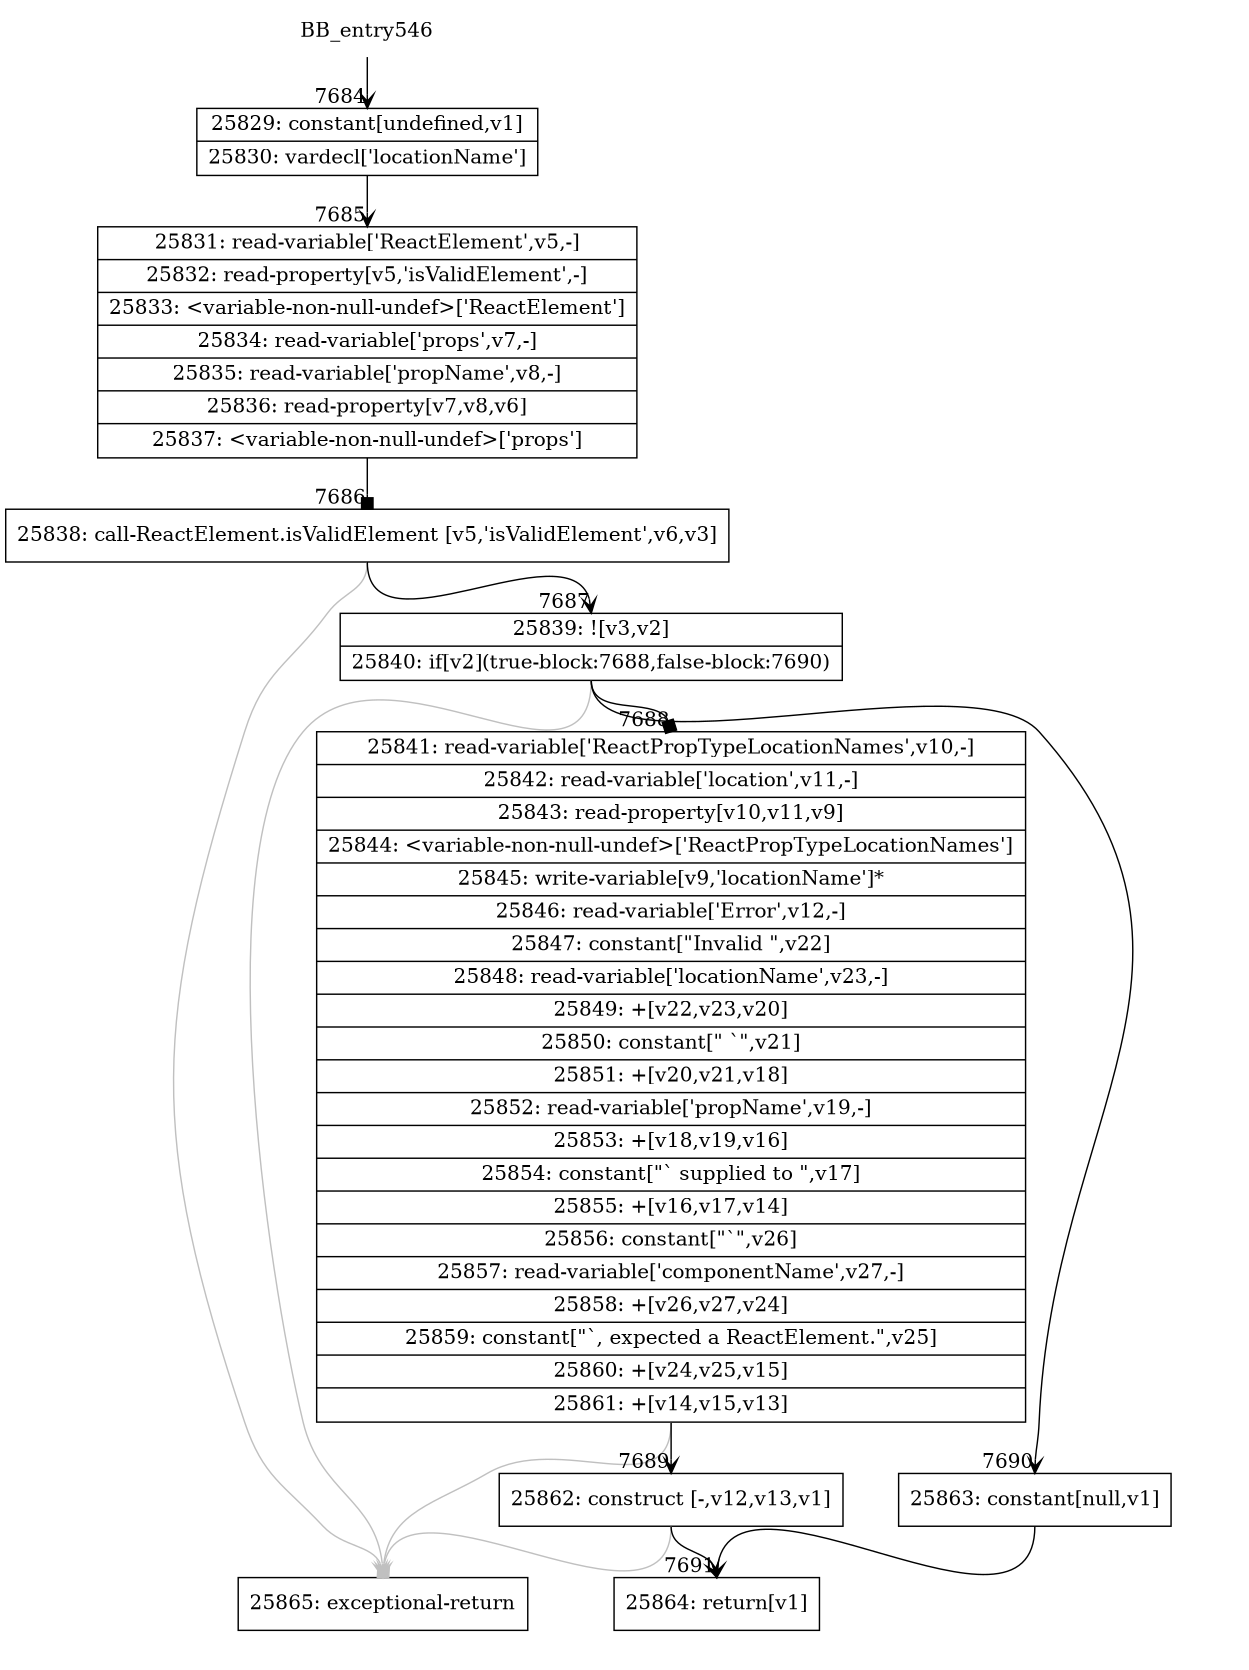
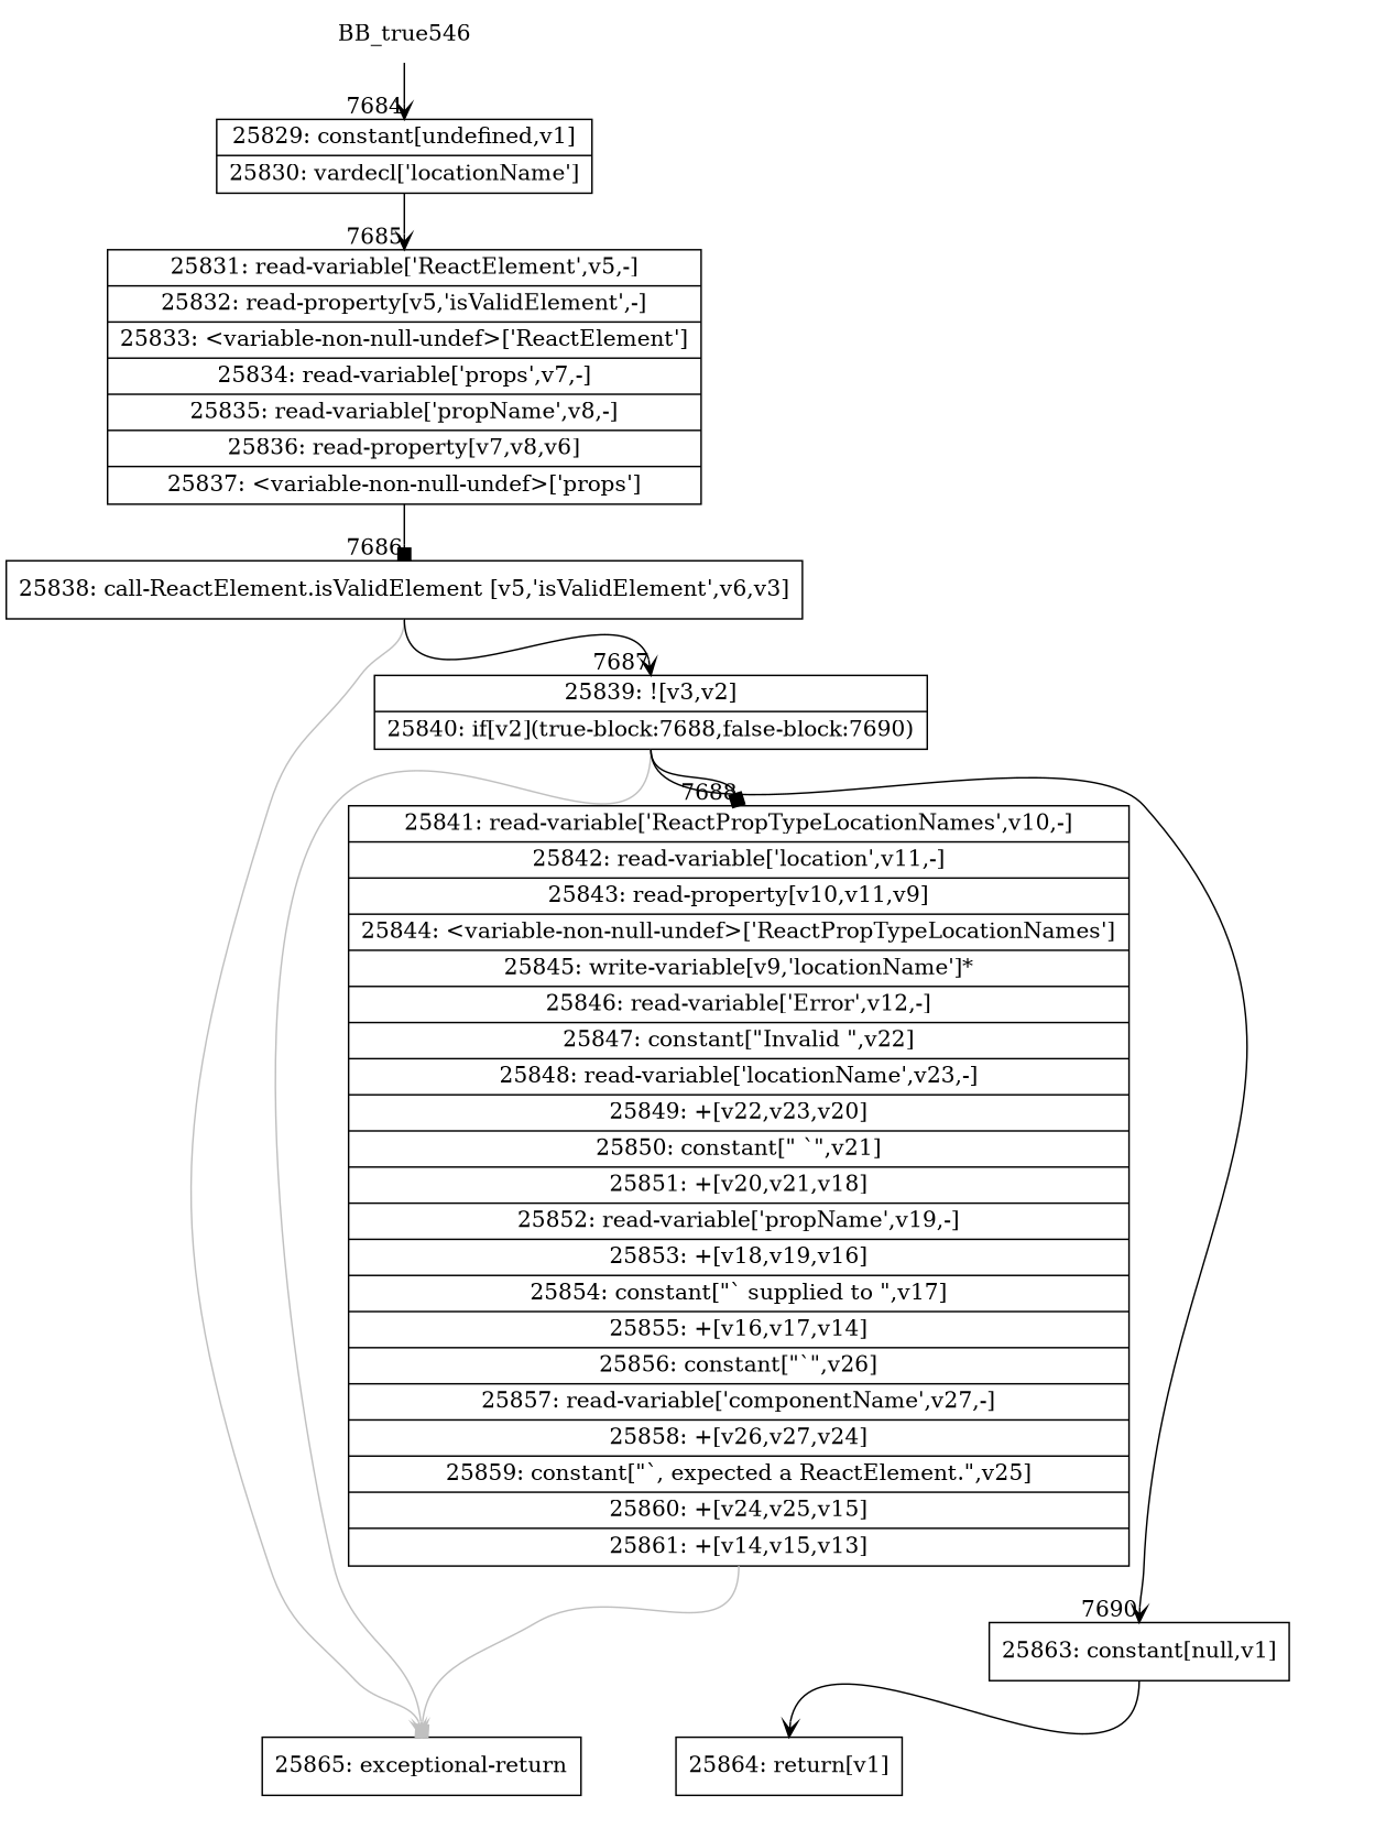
  digraph {
    rankdir=TD
    node [shape=record]
    edge [arrowhead=vee headport=n tailport=s]
-   BB_entry546 [shape=none]
+   BB_entry546 [shape=none label=BB_true546]
    n2 [label="{25829: constant[undefined,v1]|25830: vardecl['locationName']}"]
    n3 [label="{25831: read-variable['ReactElement',v5,-]|25832: read-property[v5,'isValidElement',-]|25833: \<variable-non-null-undef\>['ReactElement']|25834: read-variable['props',v7,-]|25835: read-variable['propName',v8,-]|25836: read-property[v7,v8,v6]|25837: \<variable-non-null-undef\>['props']}"]
    n4 [label="{25838: call-ReactElement.isValidElement [v5,'isValidElement',v6,v3]}"]
    n5 [label="{25865: exceptional-return}"]
    n6 [label="{25839: ![v3,v2]|25840: if[v2](true-block:7688,false-block:7690)}"]
    n7 [label="{25841: read-variable['ReactPropTypeLocationNames',v10,-]|25842: read-variable['location',v11,-]|25843: read-property[v10,v11,v9]|25844: \<variable-non-null-undef\>['ReactPropTypeLocationNames']|25845: write-variable[v9,'locationName']*|25846: read-variable['Error',v12,-]|25847: constant[\"Invalid \",v22]|25848: read-variable['locationName',v23,-]|25849: +[v22,v23,v20]|25850: constant[\" `\",v21]|25851: +[v20,v21,v18]|25852: read-variable['propName',v19,-]|25853: +[v18,v19,v16]|25854: constant[\"` supplied to \",v17]|25855: +[v16,v17,v14]|25856: constant[\"`\",v26]|25857: read-variable['componentName',v27,-]|25858: +[v26,v27,v24]|25859: constant[\"`, expected a ReactElement.\",v25]|25860: +[v24,v25,v15]|25861: +[v14,v15,v13]}"]
    n8 [label="{25863: constant[null,v1]}"]
-   n9 [label="{25862: construct [-,v12,v13,v1]}"]
    n10 [label="{25864: return[v1]}"]
    BB_entry546 -> n2 [headlabel="    7684"]
    n2 -> n3 [headlabel="      7685"]
    n3 -> n4 [arrowhead=box headlabel="      7686"]
    n4 -> n5 [color=gray]
    n4 -> n6 [headlabel="      7687"]
    n6 -> n5 [color=gray]
    n6 -> n7 [arrowhead=box headlabel="      7688"]
    n6 -> n8 [headlabel="      7690"]
    n7 -> n5 [arrowhead=box color=gray]
-   n7 -> n9 [headlabel="      7689"]
    n8 -> n10
-   n9 -> n5 [color=gray]
-   n9 -> n10 [headlabel="      7691"]
  }
